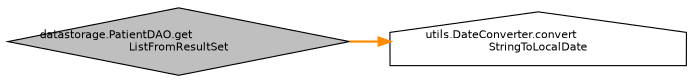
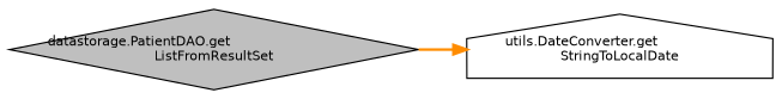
  digraph {
    rankdir=LR
    node [color=black fontname=Helvetica fontsize=10 style=filled]
    n1 [fillcolor=grey75 fontcolor=black height=0.2 label="datastorage.PatientDAO.get\lListFromResultSet" shape=diamond width=0.4]
-   n2 [fillcolor=white height=0.2 label="utils.DateConverter.convert\lStringToLocalDate" shape=house width=0.4]
+   n2 [fillcolor=white height=0.2 label="utils.DateConverter.get\lStringToLocalDate" shape=house width=0.4]
    n1 -> n2 [color=darkorange fontname=Helvetica fontsize=10 labelfontname=Helvetica labelfontsize=10 style=bold]
  }
